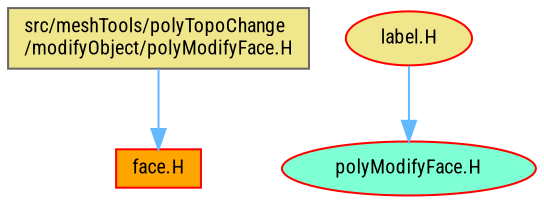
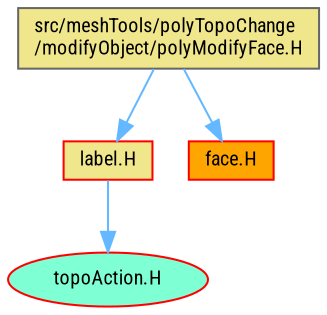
  digraph {
    fontname="Roboto Condensed"
    node [color=red fillcolor=khaki fontname="Roboto Condensed" fontsize=10 shape=box style=filled]
    edge [color=steelblue1 fontname="Roboto Condensed" fontsize=10 labelfontname=Helvetica labelfontsize=10 style=solid]
    n1 [color=gray40 fontcolor=black height=0.2 label="src/meshTools/polyTopoChange\l/modifyObject/polyModifyFace.H" width=0.4]
-   n2 [height=0.2 label="label.H" shape=ellipse width=0.4]
+   n2 [height=0.2 label="label.H" width=0.4]
    n3 [fillcolor=orange height=0.2 label="face.H" width=0.4]
-   n4 [fillcolor=aquamarine height=0.2 label="polyModifyFace.H" shape=ellipse width=0.4]
+   n4 [fillcolor=aquamarine height=0.2 label="topoAction.H" shape=ellipse width=0.4]
+   n1 -> n2
    n1 -> n3
    n2 -> n4
  }
